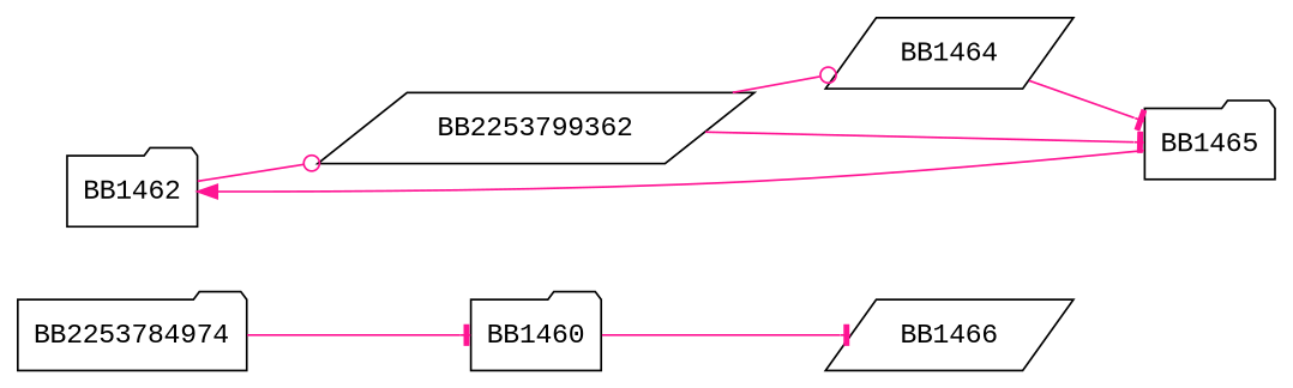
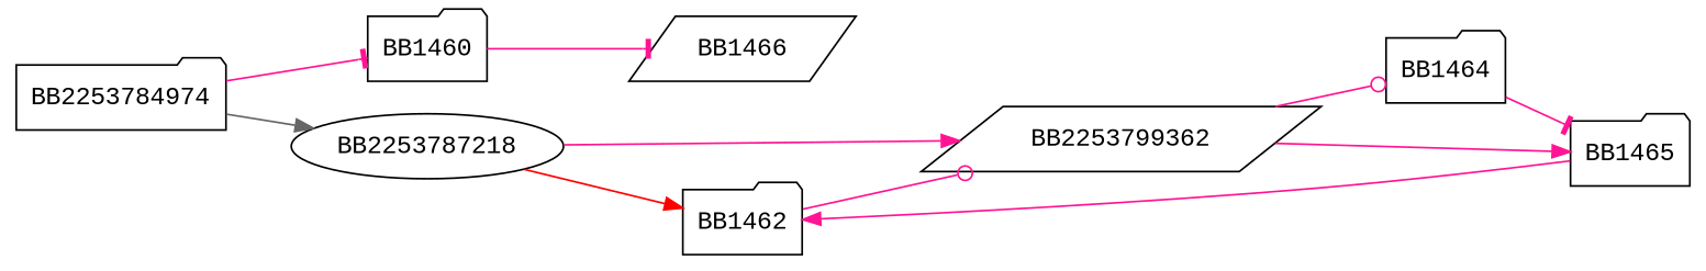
  digraph {
    fontname="Liberation Mono"
    rankdir=LR
    node [fontname="Liberation Mono" shape=folder]
    edge [arrowhead=tee color=deeppink fontname="Liberation Mono"]
    BB2253784974
    BB1460
+   BB2253787218 [shape=ellipse]
    BB1466 [shape=parallelogram]
    BB1462
    BB2253799362 [shape=parallelogram]
-   BB1464 [shape=parallelogram]
+   BB1464
    BB1465
    BB2253784974 -> BB1460
+   BB2253784974 -> BB2253787218 [arrowhead=normal color=gray40]
    BB1460 -> BB1466
+   BB2253787218 -> BB1462 [arrowhead=normal color=red]
+   BB2253787218 -> BB2253799362 [arrowhead=normal]
    BB1462 -> BB2253799362 [arrowhead=odot]
    BB2253799362 -> BB1464 [arrowhead=odot]
-   BB2253799362 -> BB1465
+   BB2253799362 -> BB1465 [arrowhead=normal]
    BB1464 -> BB1465
    BB1465 -> BB1462 [arrowhead=normal]
  }
